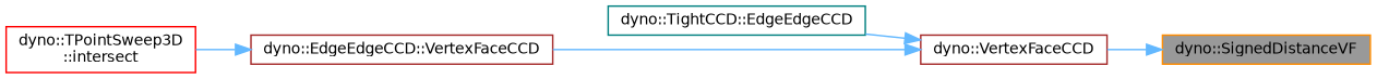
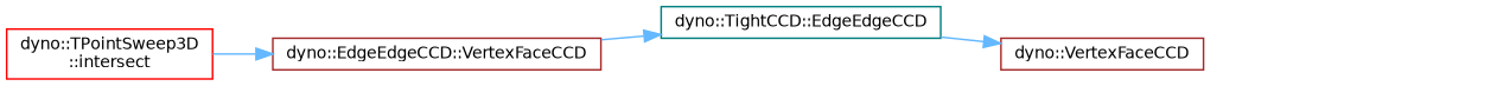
  digraph {
    rankdir=RL
    node [color=brown fillcolor=white fontname=Helvetica fontsize=10 shape=box style=filled]
    edge [color=steelblue1 dir=back fontname=Helvetica fontsize=10 labelfontname=Helvetica labelfontsize=10 style=solid]
-   n1 [color=darkorange fillcolor=grey60 fontcolor=black height=0.2 label="dyno::SignedDistanceVF" width=0.4]
    n2 [height=0.2 label="dyno::VertexFaceCCD" width=0.4]
    n3 [color=teal height=0.2 label="dyno::TightCCD::EdgeEdgeCCD" width=0.4]
    n4 [height=0.2 label="dyno::EdgeEdgeCCD::VertexFaceCCD" width=0.4]
    n5 [color=red height=0.2 label="dyno::TPointSweep3D\l::intersect" width=0.4]
-   n1 -> n2
    n2 -> n3
-   n2 -> n4
+   n3 -> n4
    n4 -> n5
  }
